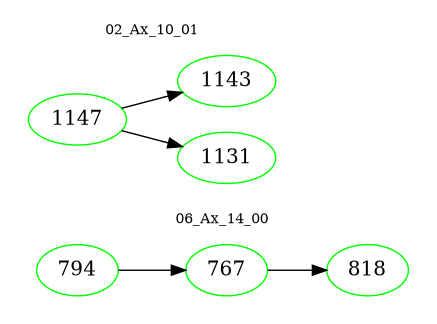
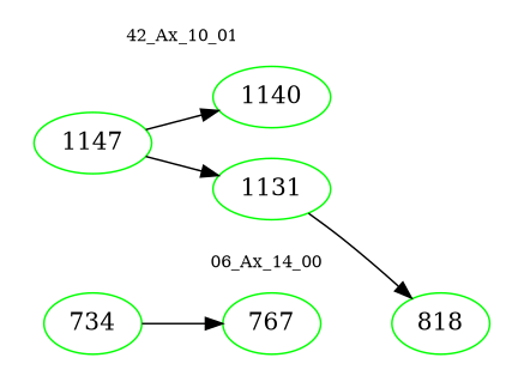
  digraph {
    fontname="DejaVu Serif"
    rankdir=LR
    node [color=green fontname="DejaVu Serif"]
    edge [color=black fontname="DejaVu Serif"]
    n1 [label=767]
-   n2 [label=794]
+   n2 [label=734]
    n3 [label=818]
    n4 [label=1147]
    n5 [label=1131]
-   n6 [label=1143]
+   n6 [label=1140]
    subgraph cluster_1 {
      color=white
      fontsize=10
      label="06_Ax_14_00"
      n1
      n2
      n3
    }
    subgraph cluster_2 {
      color=white
      fontsize=10
-     label="02_Ax_10_01"
+     label="42_Ax_10_01"
      n4
      n5
      n6
    }
-   n1 -> n3
+   n5 -> n3
    n2 -> n1
    n4 -> n5
    n4 -> n6
  }
